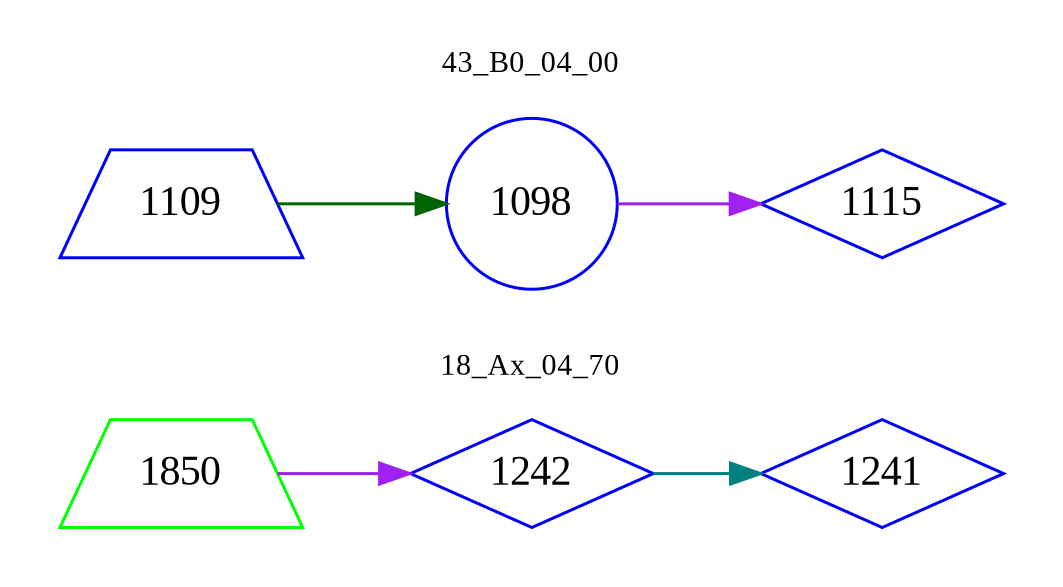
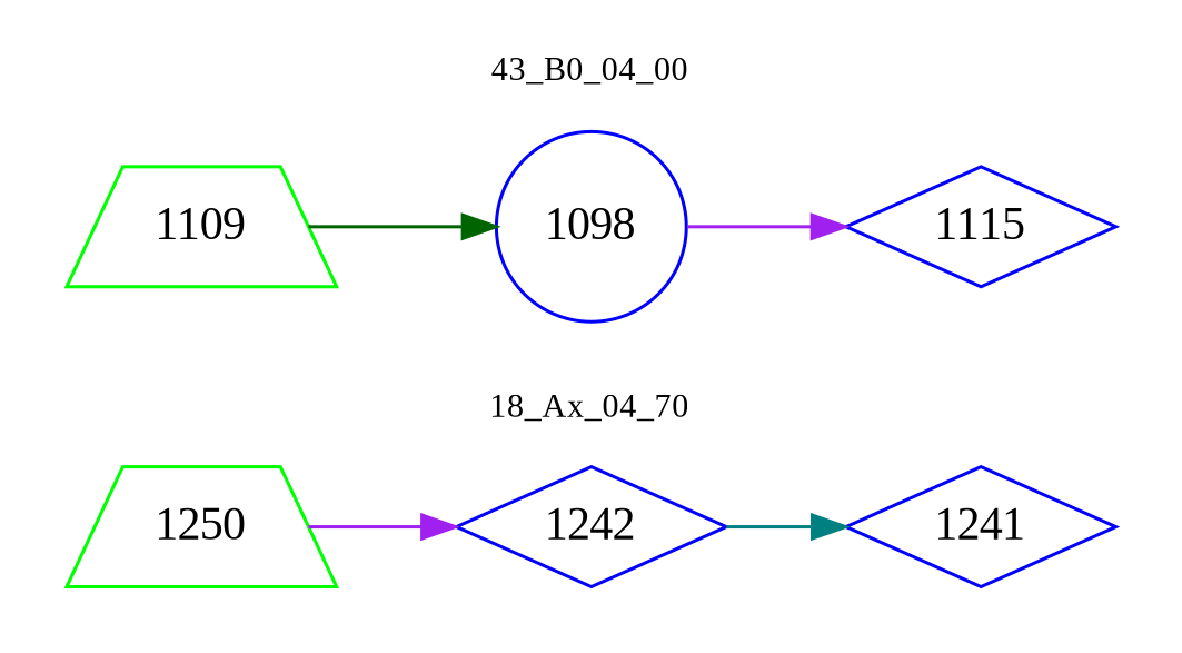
  digraph {
    fontname="Liberation Serif"
    rankdir=LR
    node [color=blue fontname="Liberation Serif" shape=diamond]
    edge [color=purple fontname="Liberation Serif"]
-   n1 [color=green label=1850 shape=trapezium]
+   n1 [color=green label=1250 shape=trapezium]
    n2 [label=1242]
    n3 [label=1241]
-   n4 [label=1109 shape=trapezium]
+   n4 [color=green label=1109 shape=trapezium]
    n5 [label=1098 shape=circle]
    n6 [label=1115]
    subgraph cluster_1 {
      color=white
      fontsize=10
      label="18_Ax_04_70"
      n1
      n2
      n3
    }
    subgraph cluster_2 {
      color=white
      fontsize=10
      label="43_B0_04_00"
      n4
      n5
      n6
    }
    n1 -> n2
    n2 -> n3 [color=teal]
    n4 -> n5 [color=darkgreen]
    n5 -> n6
  }
